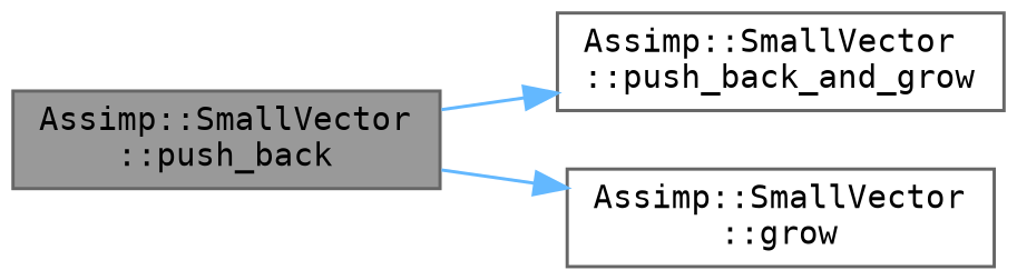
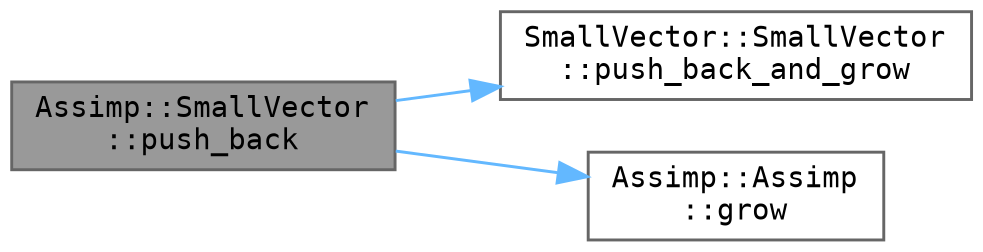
  digraph {
    rankdir=LR
    node [color=grey40 fillcolor=white fontname=Terminal fontsize=10 shape=box style=filled]
    edge [color=steelblue1 fontname=Terminal fontsize=10 labelfontname=Helvetica labelfontsize=10 style=solid]
    n1 [color=gray40 fillcolor=grey60 fontcolor=black height=0.2 label="Assimp::SmallVector\l::push_back" width=0.4]
-   n2 [height=0.2 label="Assimp::SmallVector\l::push_back_and_grow" width=0.4]
-   n3 [height=0.2 label="Assimp::SmallVector\l::grow" width=0.4]
+   n2 [height=0.2 label="SmallVector::SmallVector\l::push_back_and_grow" width=0.4]
+   n3 [height=0.2 label="Assimp::Assimp\l::grow" width=0.4]
    n1 -> n2
    n1 -> n3
  }
